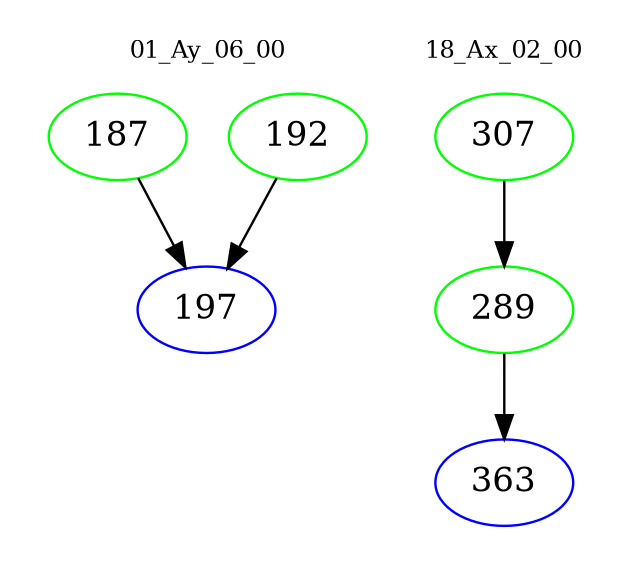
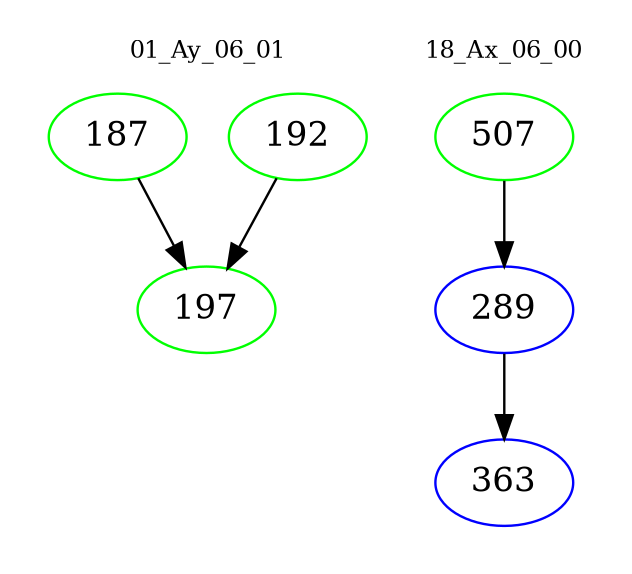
  digraph {
    node [color=green]
    edge [color=black]
    n1 [label=192]
    n2 [label=187]
-   n3 [color=blue label=197]
-   n4 [label=307]
-   n5 [label=289]
+   n3 [label=197]
+   n4 [label=507]
+   n5 [color=blue label=289]
    n6 [color=blue label=363]
    subgraph cluster_1 {
      color=white
      fontsize=10
-     label="01_Ay_06_00"
+     label="01_Ay_06_01"
      n1
      n2
      n3
    }
    subgraph cluster_2 {
      color=white
      fontsize=10
-     label="18_Ax_02_00"
+     label="18_Ax_06_00"
      n4
      n5
      n6
    }
    n1 -> n3
    n2 -> n3
    n4 -> n5
    n5 -> n6
  }
